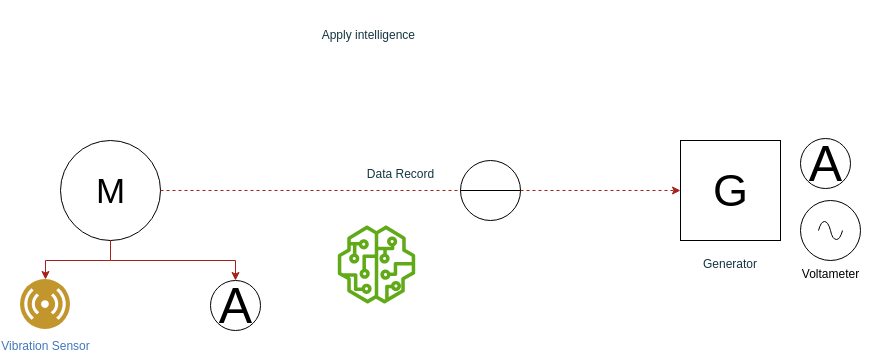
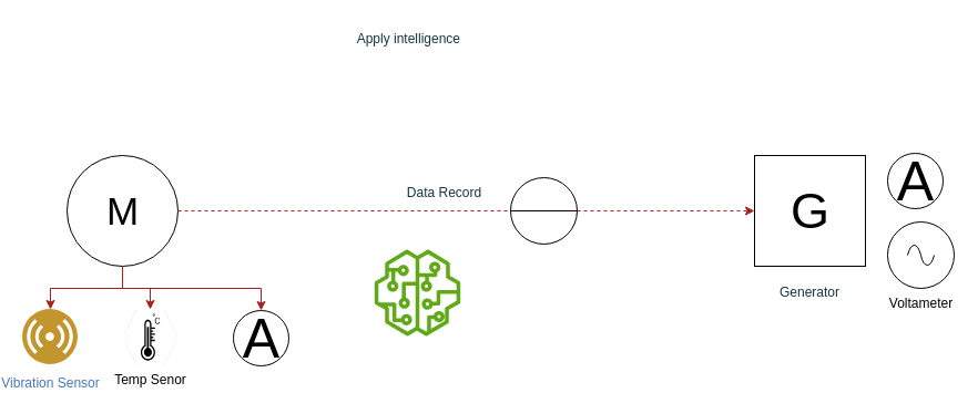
  <mxCell id="0" />
  <mxCell id="1" parent="0" />
  <mxCell id="2" value="Apply intelligence&amp;nbsp;" style="text;strokeColor=none;align=center;fillColor=none;html=1;verticalAlign=middle;whiteSpace=wrap;rounded=0;fontColor=#143642;" vertex="1" parent="1"><mxGeometry x="290" y="20" width="160" height="30" as="geometry" /></mxCell>
  <mxCell id="3" value="" style="group" vertex="1" connectable="0" parent="1"><mxGeometry x="20" y="60" width="840" height="270" as="geometry" /></mxCell>
  <mxCell id="4" value="M" style="verticalLabelPosition=middle;shadow=0;dashed=0;align=center;html=1;verticalAlign=middle;strokeWidth=1;shape=ellipse;aspect=fixed;fontSize=35;" vertex="1" parent="3"><mxGeometry x="40" y="80" width="100" height="100" as="geometry" /></mxCell>
  <mxCell id="5" value="G" style="dashed=0;outlineConnect=0;align=center;html=1;shape=mxgraph.pid.engines.gear;fontSize=45;" vertex="1" parent="3"><mxGeometry x="660" y="80" width="100" height="100" as="geometry" /></mxCell>
  <mxCell id="6" style="edgeStyle=orthogonalEdgeStyle;rounded=0;orthogonalLoop=1;jettySize=auto;html=1;entryX=0;entryY=0.5;entryDx=0;entryDy=0;entryPerimeter=0;strokeColor=#A8201A;fontColor=#143642;fillColor=#FAE5C7;dashed=1;" edge="1" parent="3" source="4" target="5"><mxGeometry relative="1" as="geometry" /></mxCell>
+ <mxCell id="7" value="Temp Senor" style="verticalLabelPosition=bottom;sketch=0;html=1;verticalAlign=top;align=center;points=[[0,0.5,0],[0.125,0.25,0],[0.25,0,0],[0.5,0,0],[0.75,0,0],[0.875,0.25,0],[1,0.5,0],[0.875,0.75,0],[0.75,1,0],[0.5,1,0],[0.125,0.75,0]];pointerEvents=1;shape=mxgraph.cisco_safe.compositeIcon;bgIcon=mxgraph.cisco_safe.design.blank_device;resIcon=mxgraph.cisco_safe.design.sensor;" vertex="1" parent="3"><mxGeometry x="90" y="219" width="50" height="50" as="geometry" /></mxCell>
+ <mxCell id="8" style="edgeStyle=orthogonalEdgeStyle;rounded=0;orthogonalLoop=1;jettySize=auto;html=1;entryX=0.5;entryY=0;entryDx=0;entryDy=0;entryPerimeter=0;strokeColor=#A8201A;fontColor=#143642;fillColor=#FAE5C7;" edge="1" parent="3" source="4" target="7"><mxGeometry relative="1" as="geometry" /></mxCell>
  <mxCell id="9" value="Vibration Sensor" style="image;aspect=fixed;perimeter=ellipsePerimeter;html=1;align=center;shadow=0;dashed=0;fontColor=#4277BB;labelBackgroundColor=default;fontSize=12;spacingTop=3;image=img/lib/ibm/users/sensor.svg;strokeColor=#0F8B8D;fillColor=#FAE5C7;" vertex="1" parent="3"><mxGeometry y="219" width="50" height="50" as="geometry" /></mxCell>
  <mxCell id="10" style="edgeStyle=orthogonalEdgeStyle;rounded=0;orthogonalLoop=1;jettySize=auto;html=1;entryX=0.5;entryY=0;entryDx=0;entryDy=0;strokeColor=#A8201A;fontColor=#143642;fillColor=#FAE5C7;" edge="1" parent="3" source="4" target="9"><mxGeometry relative="1" as="geometry" /></mxCell>
  <mxCell id="11" value="Data Record" style="shape=image;html=1;verticalAlign=top;verticalLabelPosition=bottom;labelBackgroundColor=#ffffff;imageAspect=0;aspect=fixed;image=https://cdn2.iconfinder.com/data/icons/business-and-education-1/512/150_Sensor_body_Data_Human_Science_technology_smart-128.png;strokeColor=#0F8B8D;fontColor=#143642;fillColor=#FAE5C7;imageBackground=default;" vertex="1" parent="3"><mxGeometry x="330" width="100" height="100" as="geometry" /></mxCell>
  <mxCell id="12" value="A" style="verticalLabelPosition=middle;shadow=0;dashed=0;align=center;html=1;verticalAlign=middle;strokeWidth=1;shape=ellipse;aspect=fixed;fontSize=50;" vertex="1" parent="3"><mxGeometry x="190" y="220" width="50" height="50" as="geometry" /></mxCell>
  <mxCell id="13" style="edgeStyle=orthogonalEdgeStyle;rounded=0;orthogonalLoop=1;jettySize=auto;html=1;exitX=0.5;exitY=1;exitDx=0;exitDy=0;entryX=0.5;entryY=0;entryDx=0;entryDy=0;strokeColor=#A8201A;fontColor=#143642;fillColor=#FAE5C7;" edge="1" parent="3" source="4" target="12"><mxGeometry relative="1" as="geometry" /></mxCell>
  <mxCell id="14" value="Generator" style="text;strokeColor=none;align=center;fillColor=none;html=1;verticalAlign=middle;whiteSpace=wrap;rounded=0;fontColor=#143642;" vertex="1" parent="3"><mxGeometry x="680" y="189" width="60" height="30" as="geometry" /></mxCell>
  <mxCell id="15" value="A" style="verticalLabelPosition=middle;shadow=0;dashed=0;align=center;html=1;verticalAlign=middle;strokeWidth=1;shape=ellipse;aspect=fixed;fontSize=50;" vertex="1" parent="3"><mxGeometry x="780" y="78" width="50" height="50" as="geometry" /></mxCell>
  <mxCell id="16" value="" style="pointerEvents=1;verticalLabelPosition=bottom;shadow=0;dashed=0;align=center;html=1;verticalAlign=top;shape=mxgraph.electrical.signal_sources.source;aspect=fixed;points=[[0.5,0,0],[1,0.5,0],[0.5,1,0],[0,0.5,0]];elSignalType=ideal;" vertex="1" parent="3"><mxGeometry x="440" y="100" width="60" height="60" as="geometry" /></mxCell>
  <mxCell id="17" value="Voltameter" style="pointerEvents=1;verticalLabelPosition=bottom;shadow=0;dashed=0;align=center;html=1;verticalAlign=top;shape=mxgraph.electrical.signal_sources.source;aspect=fixed;points=[[0.5,0,0],[1,0.5,0],[0.5,1,0],[0,0.5,0]];elSignalType=ac;" vertex="1" parent="3"><mxGeometry x="780" y="140" width="60" height="60" as="geometry" /></mxCell>
  <mxCell id="18" value="Machine learning model" style="sketch=0;outlineConnect=0;fontColor=#ffffff;fillColor=#60a917;strokeColor=#2D7600;dashed=0;verticalLabelPosition=bottom;verticalAlign=top;align=center;html=1;fontSize=12;fontStyle=0;aspect=fixed;pointerEvents=1;shape=mxgraph.aws4.sagemaker_model;" vertex="1" parent="3"><mxGeometry x="317" y="165" width="78" height="78" as="geometry" /></mxCell>
